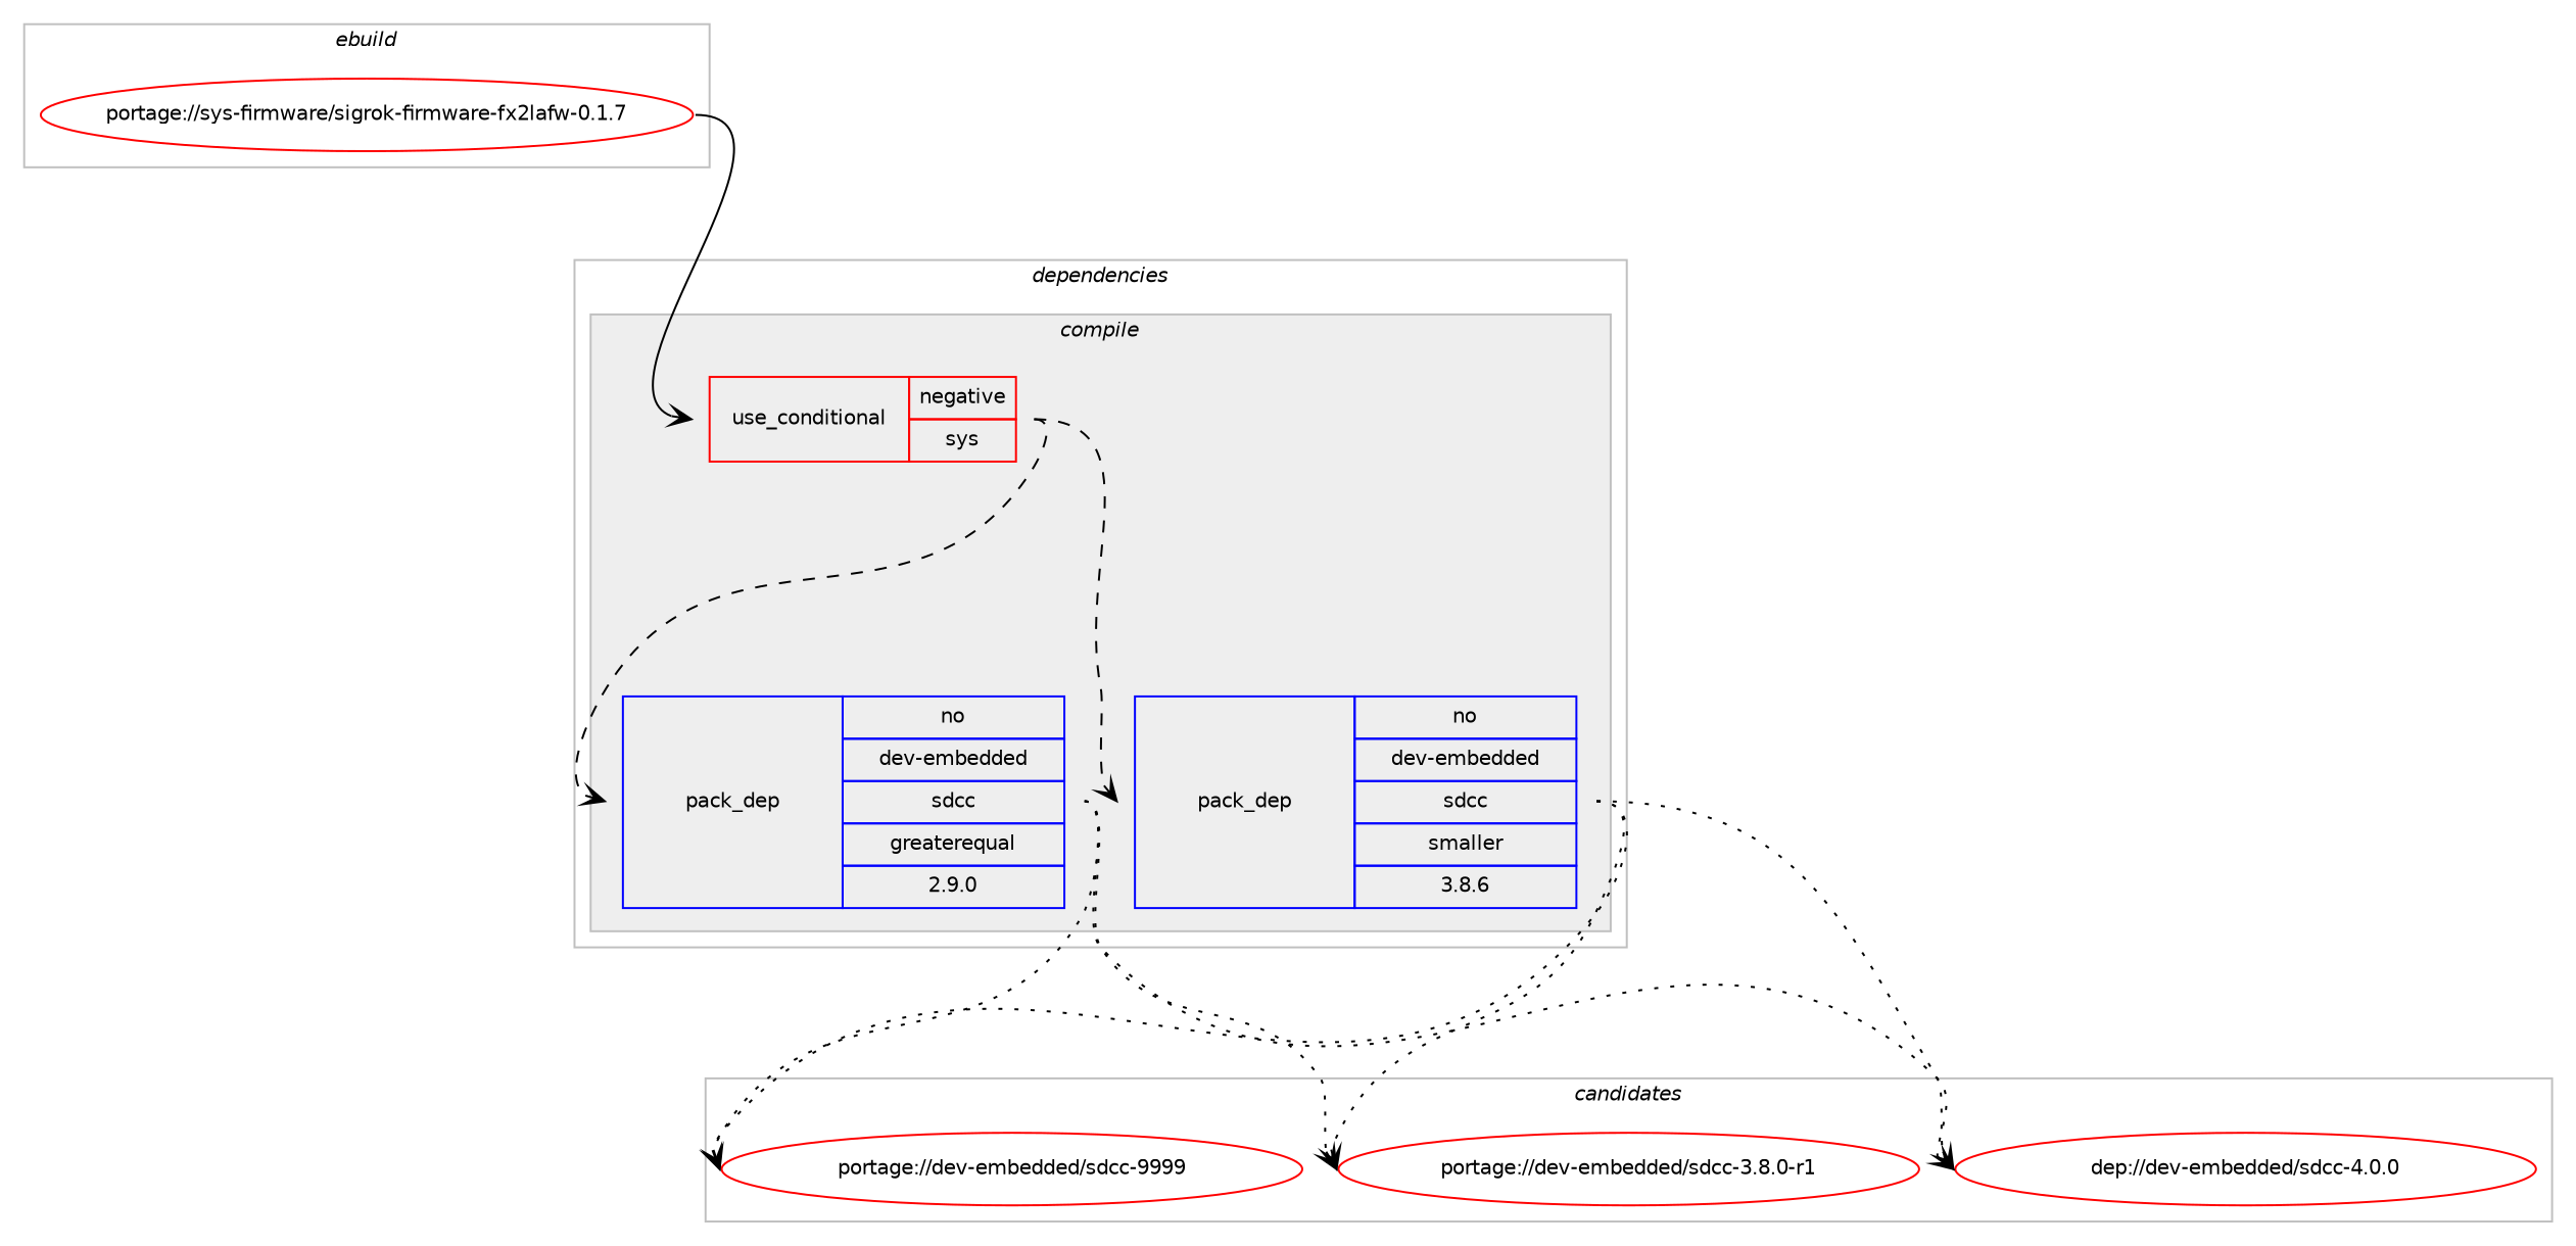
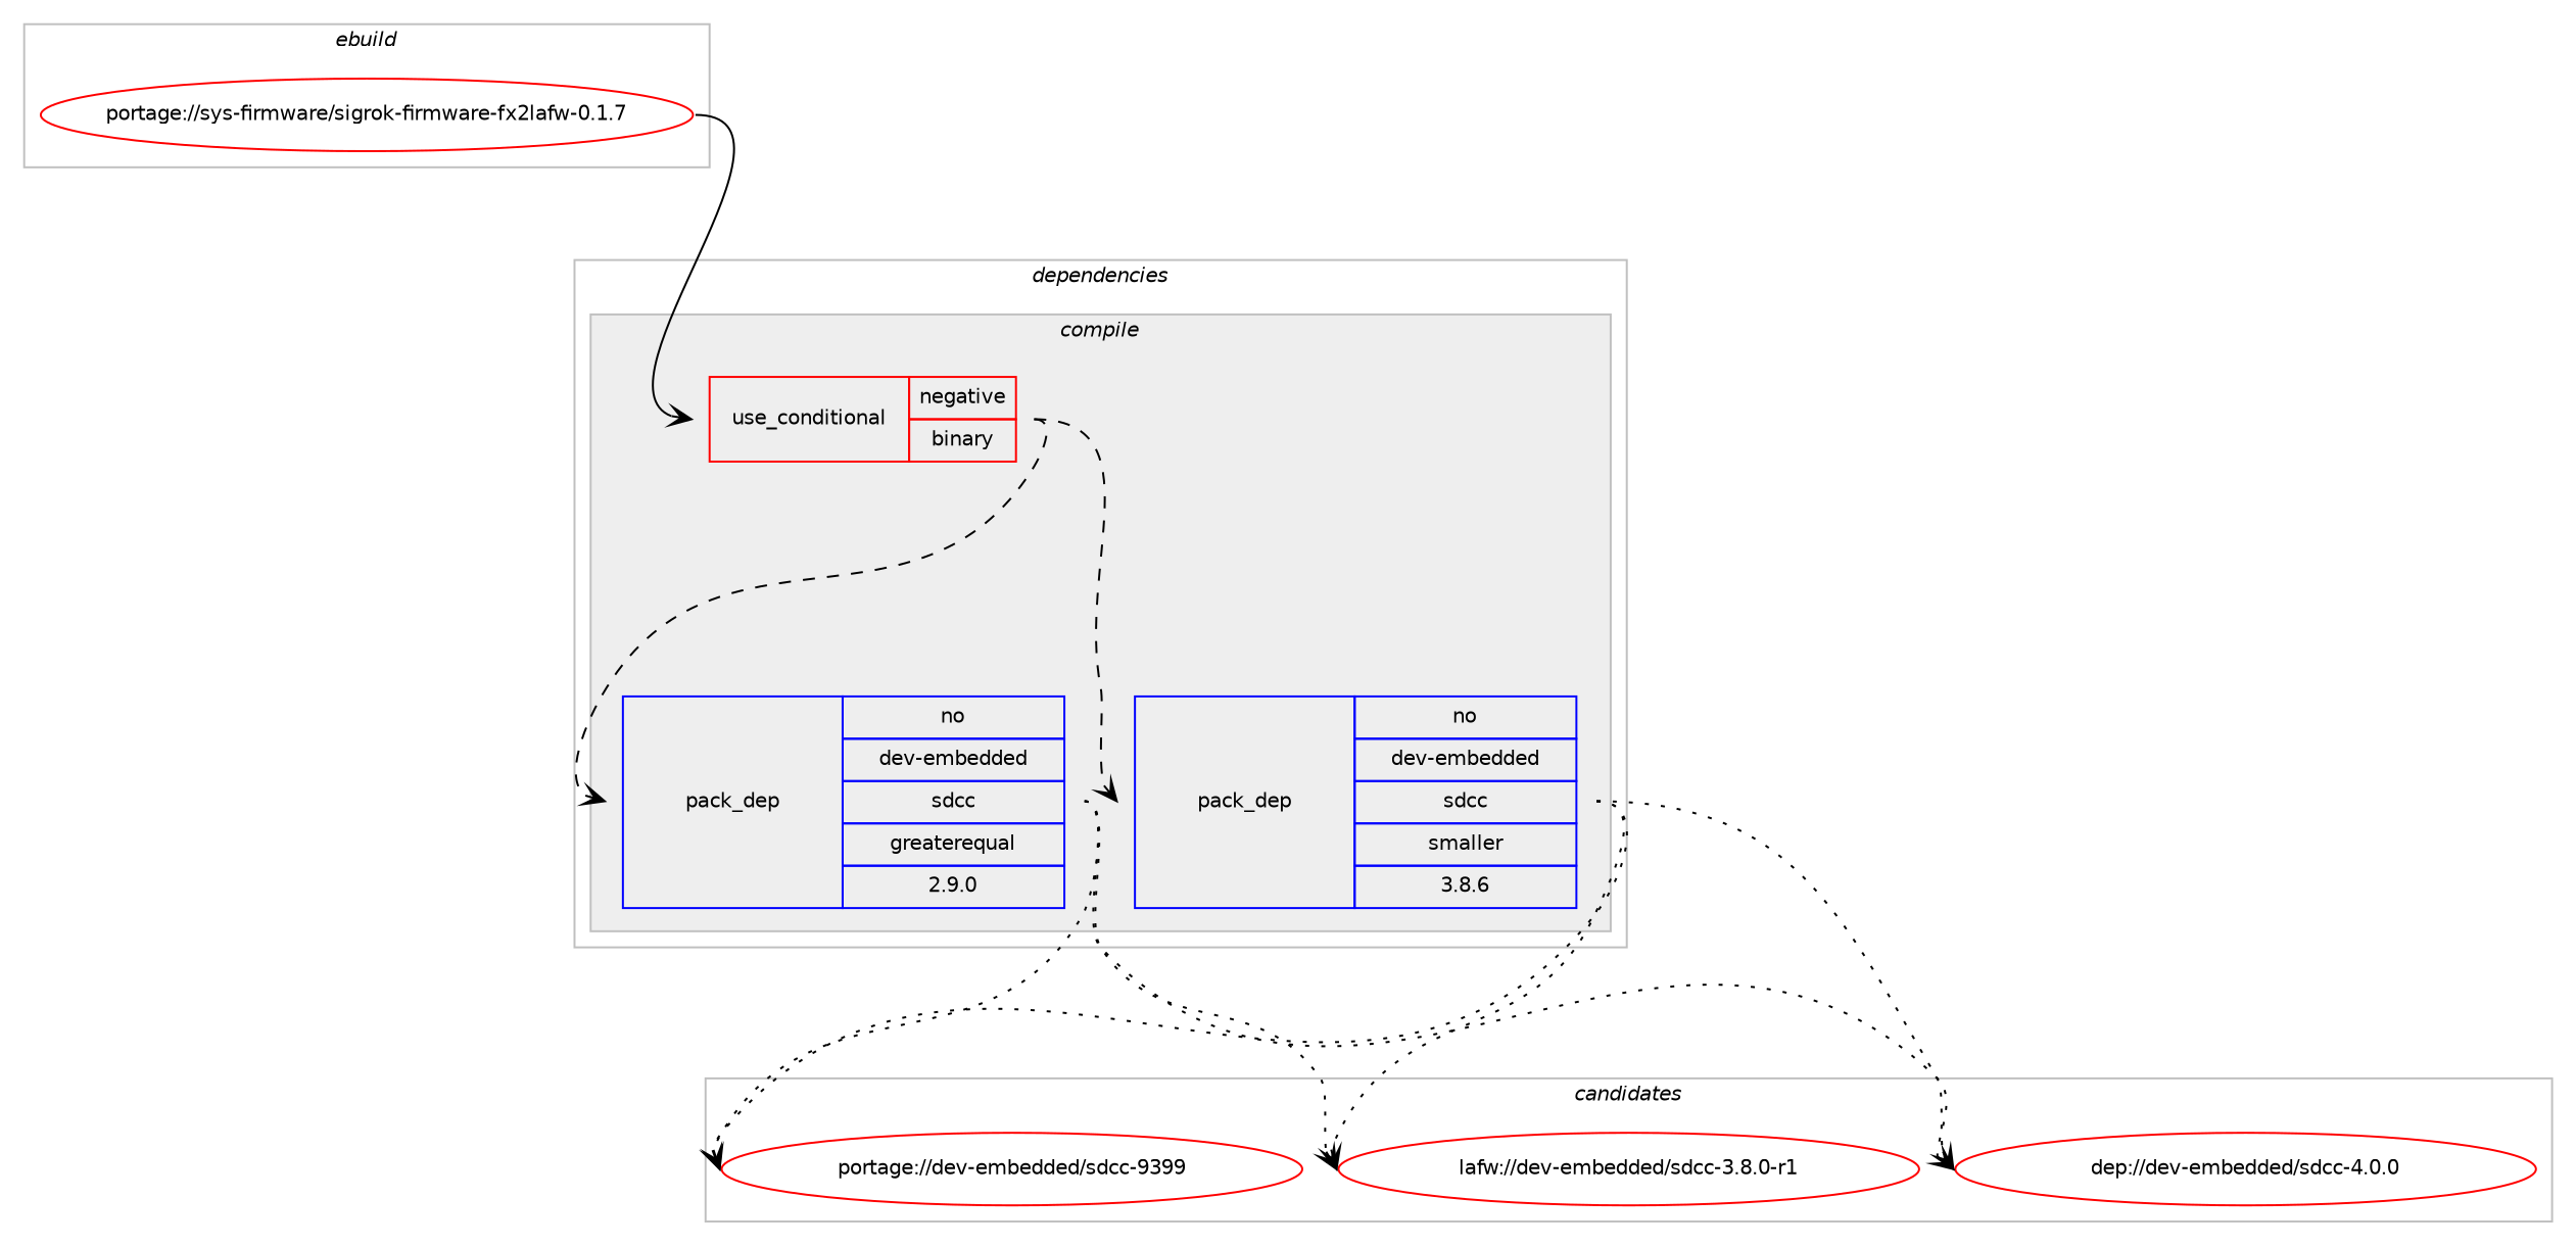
  digraph {
    compound=true
    concentrate=true
    fontname="DejaVu Sans"
    fontsize=10
    newrank=true
    rankdir=TB
    ranksep=1.5
    node [color=red fontname="DejaVu Sans" fontsize=10]
    edge [arrowhead=vee fontname="DejaVu Sans" headport=w style=dotted tailport=e weight=100]
    n1 [label="portage://sys-firmware/sigrok-firmware-fx2lafw-0.1.7" width=4]
    n2 [color=blue label=<<TABLE BORDER="0" CELLBORDER="1" CELLSPACING="0" CELLPADDING="4" WIDTH="220"><TR><TD ROWSPAN="6" CELLPADDING="30">pack_dep</TD></TR><TR><TD WIDTH="110">no</TD></TR><TR><TD>dev-embedded</TD></TR><TR><TD>sdcc</TD></TR><TR><TD>greaterequal</TD></TR><TR><TD>2.9.0</TD></TR></TABLE>> shape=none]
    n3 [color=blue label=<<TABLE BORDER="0" CELLBORDER="1" CELLSPACING="0" CELLPADDING="4" WIDTH="220"><TR><TD ROWSPAN="6" CELLPADDING="30">pack_dep</TD></TR><TR><TD WIDTH="110">no</TD></TR><TR><TD>dev-embedded</TD></TR><TR><TD>sdcc</TD></TR><TR><TD>smaller</TD></TR><TR><TD>3.8.6</TD></TR></TABLE>> shape=none]
-   n4 [label=<<TABLE BORDER="0" CELLBORDER="1" CELLSPACING="0" CELLPADDING="4"><TR><TD ROWSPAN="3" CELLPADDING="10">use_conditional</TD></TR><TR><TD>negative</TD></TR><TR><TD>sys</TD></TR></TABLE>> shape=none]
-   n5 [label="portage://dev-embedded/sdcc-9999" width=4]
+   n4 [label=<<TABLE BORDER="0" CELLBORDER="1" CELLSPACING="0" CELLPADDING="4"><TR><TD ROWSPAN="3" CELLPADDING="10">use_conditional</TD></TR><TR><TD>negative</TD></TR><TR><TD>binary</TD></TR></TABLE>> shape=none]
+   n5 [label="portage://dev-embedded/sdcc-9399" width=4]
    n6 [label="dep://dev-embedded/sdcc-4.0.0" width=4]
-   n7 [label="portage://dev-embedded/sdcc-3.8.0-r1" width=4]
+   n7 [label="lafw://dev-embedded/sdcc-3.8.0-r1" width=4]
    subgraph cluster_1 {
      color=gray
      label=<<i>ebuild</i>>
      rank=same
      n1
    }
    subgraph cluster_2 {
      color=gray
      label=<<i>dependencies</i>>
      subgraph cluster_3 {
        color=gray
        fillcolor="#eeeeee"
        label=<<i>compile</i>>
        style=filled
        subgraph sub_4 {
          color=gray
          fillcolor="#eeeeee"
          label=<<i>compile</i>>
          style=filled
          n4
          subgraph sub_5 {
            color=gray
            fillcolor="#eeeeee"
            label=<<i>compile</i>>
            style=filled
            n2
          }
          subgraph sub_6 {
            color=gray
            fillcolor="#eeeeee"
            label=<<i>compile</i>>
            style=filled
            n3
          }
        }
      }
      subgraph cluster_7 {
        color=gray
        fillcolor="#eeeeee"
        label=<<i>compile and run</i>>
        style=filled
      }
      subgraph cluster_8 {
        color=gray
        fillcolor="#eeeeee"
        label=<<i>run</i>>
        style=filled
      }
    }
    subgraph cluster_9 {
      color=gray
      label=<<i>candidates</i>>
      rank=same
      subgraph sub_10 {
        color=black
        label=<<i>candidates</i>>
        nodesep=1
        rank=same
        n5
        n6
        n7
      }
      subgraph sub_11 {
        color=black
        label=<<i>candidates</i>>
        nodesep=1
        rank=same
        n5
        n6
        n7
      }
    }
    n1 -> n4 [style=solid weight=20]
    n2 -> n5
    n2 -> n6
    n2 -> n7
    n3 -> n5
    n3 -> n6
    n3 -> n7
    n4 -> n2 [style=dashed weight=20]
    n4 -> n3 [style=dashed weight=20]
  }
